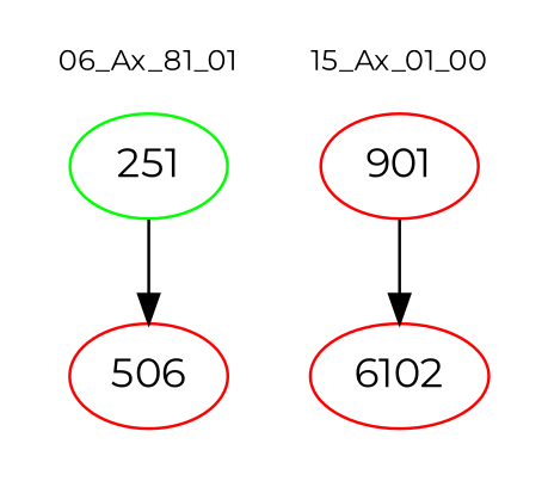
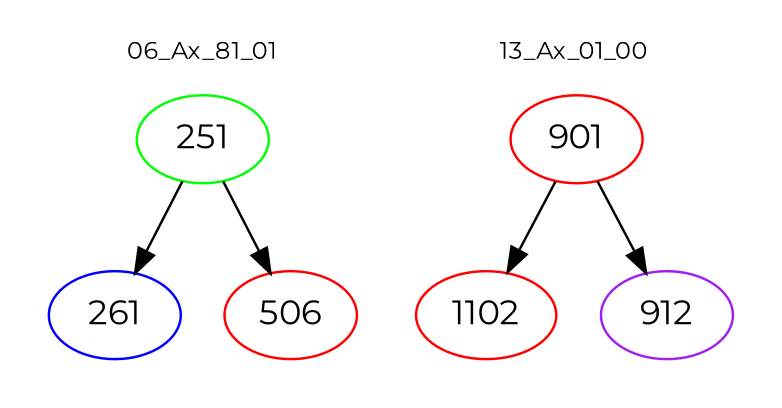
  digraph {
    fontname=Montserrat
    node [color=red fontname=Montserrat]
    edge [color=black fontname=Montserrat]
    n1 [color=green label=251]
+   n2 [color=blue label=261]
    n3 [label=506]
    n4 [label=901]
-   n5 [label=6102]
+   n5 [label=1102]
+   n6 [color=purple label=912]
    subgraph cluster_1 {
      color=white
      fontsize=10
      label="06_Ax_81_01"
      n1
+     n2
      n3
    }
    subgraph cluster_2 {
      color=white
      fontsize=10
-     label="15_Ax_01_00"
+     label="13_Ax_01_00"
      n4
      n5
+     n6
    }
+   n1 -> n2
    n1 -> n3
    n4 -> n5
+   n4 -> n6
  }
